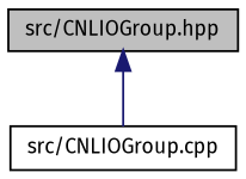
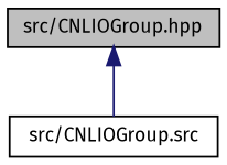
  digraph {
    fontname="Fira Sans"
    node [color=black fontname="Fira Sans" fontsize=10 shape=record style=filled]
    n1 [fillcolor=grey75 fontcolor=black height=0.2 label="src/CNLIOGroup.hpp" width=0.4]
-   n2 [fillcolor=white height=0.2 label="src/CNLIOGroup.cpp" width=0.4]
+   n2 [fillcolor=white height=0.2 label="src/CNLIOGroup.src" width=0.4]
    n1 -> n2 [color=midnightblue dir=back fontname="Fira Sans" fontsize=10 labelfontname=Helvetica labelfontsize=10 style=solid]
  }
